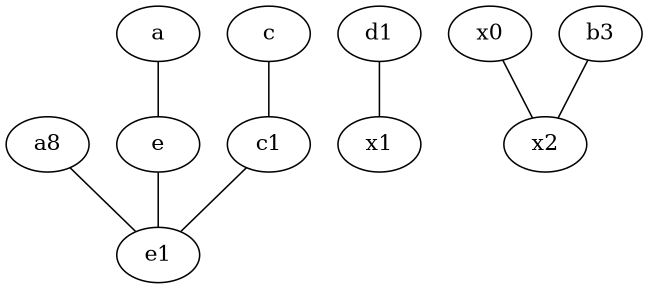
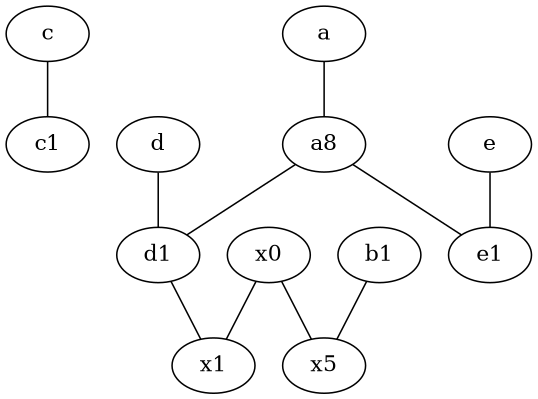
  graph {
    node [labelfontsize=50]
    c1
    e1
    n3 [label=a8]
    a
    d1
    x1
    x0
-   x2
-   b1 [label=b3]
+   x2 [label=x5]
+   b1
    c
+   d
    e
-   c1 -- e1
    n3 -- e1
-   a -- e
+   n3 -- d1
+   a -- n3
    d1 -- x1
+   x0 -- x1
    x0 -- x2
    b1 -- x2
    c -- c1
+   d -- d1
    e -- e1
  }
